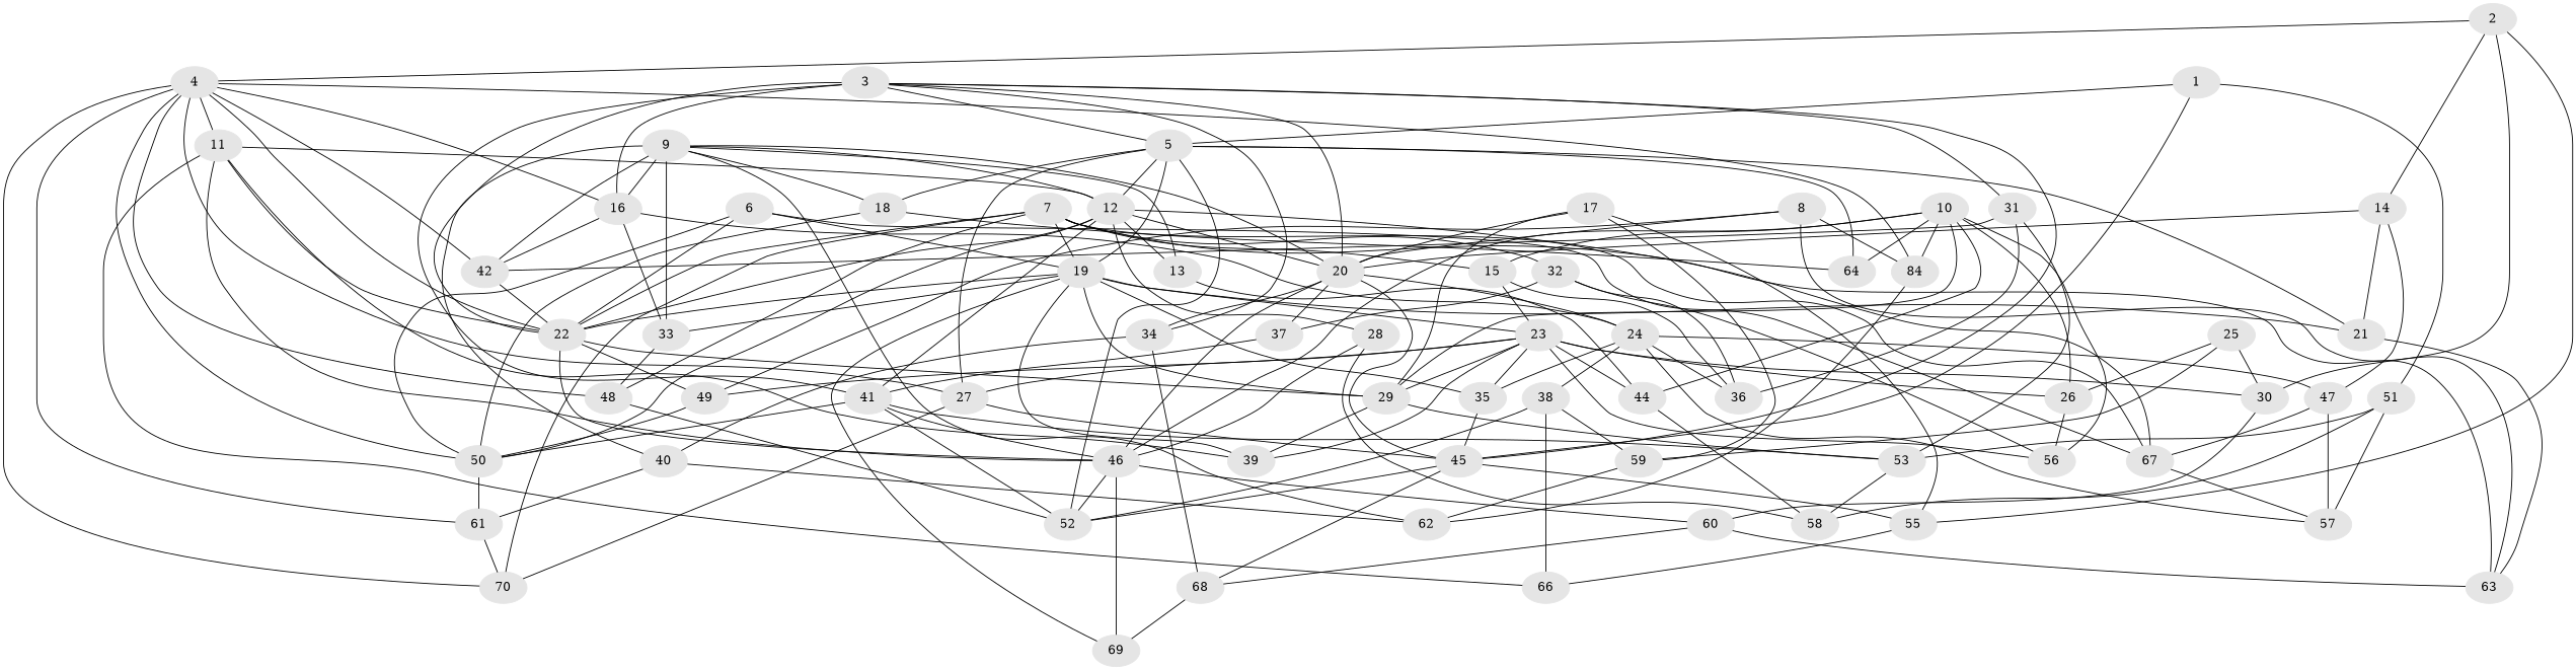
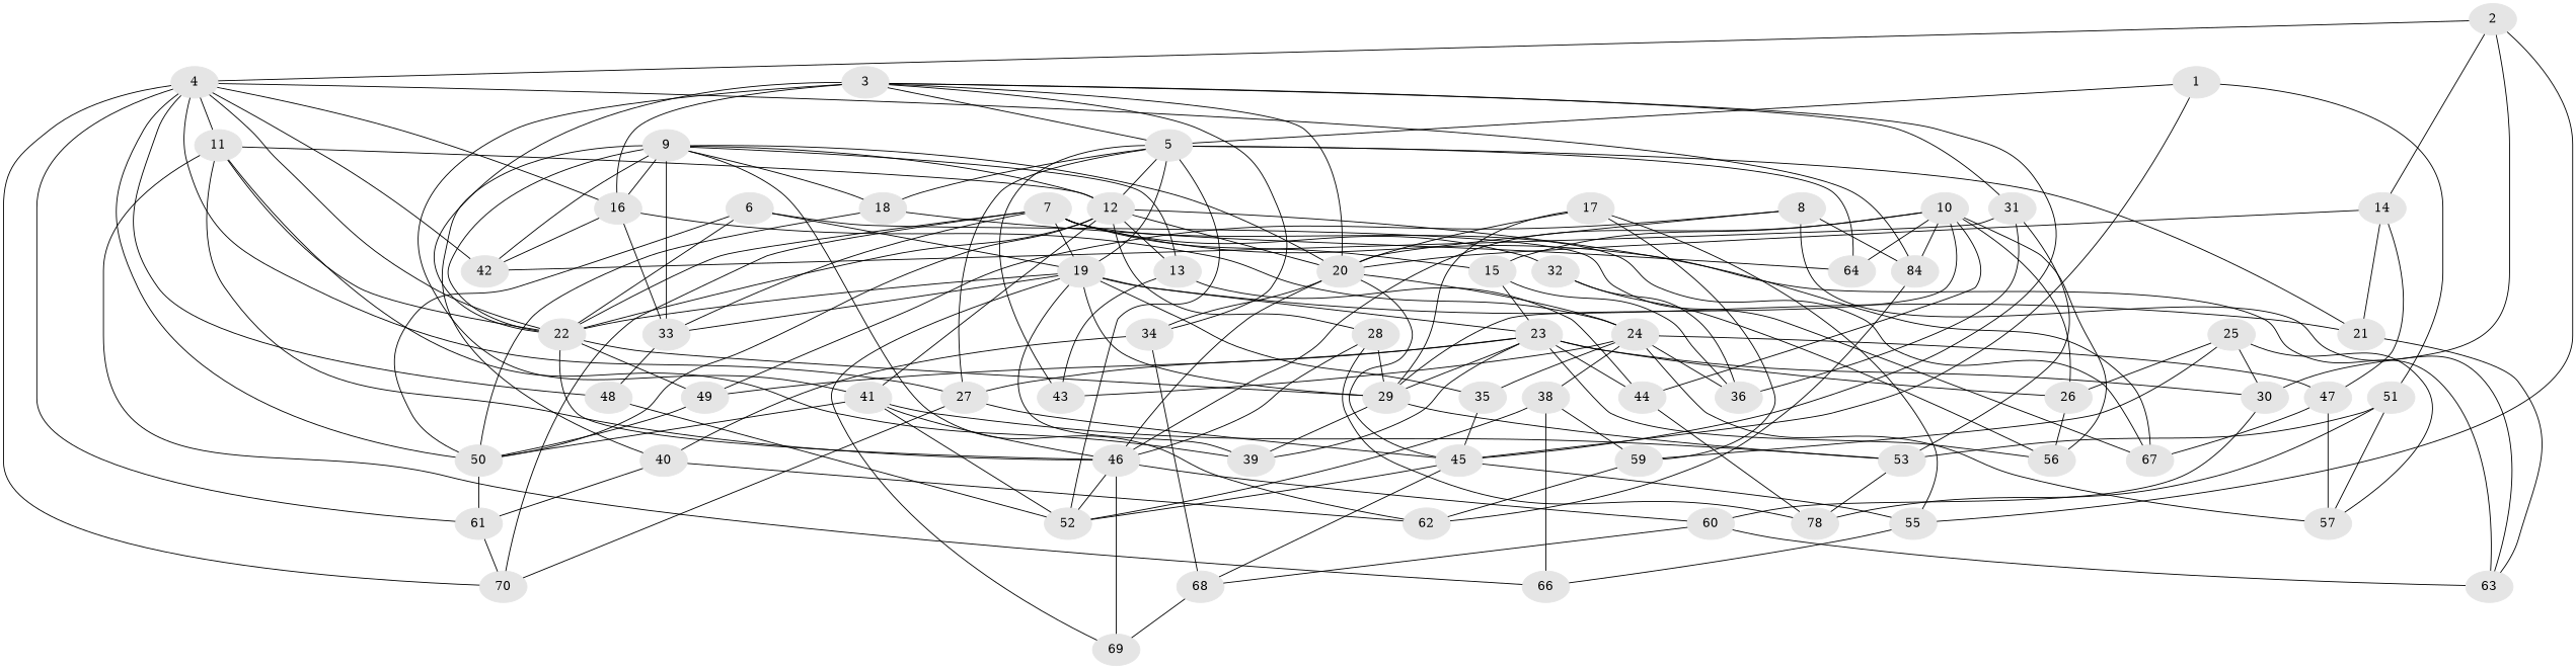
  graph {
    node [color=gray90 style=filled]
    edge [weight=1.0]
    1
    5
    45
    51
    27
    12
    18
    19
    21
+   43
    52
    64
    55
    68
    57
-   58
+   58 [label=78]
    53
    2
    4
    14
    30
    16
    22
    11
    42
    48
    50
    n28 [label=84]
    61
    70
    20
    47
    60
    66
    3
    31
    34
    41
    33
    24
    46
-   37
    49
    29
    36
    40
    39
    62
    67
    13
    28
    23
    35
    69
    63
    6
    7
    15
    32
    56
    8
    9
    44
    10
    26
    38
    17
    59
    25
    1 -- 5
    1 -- 45 [weight=2.0]
    1 -- 51
    5 -- 27
    5 -- 12
    5 -- 18
    5 -- 19
    5 -- 21
+   5 -- 43
    5 -- 52
    5 -- 64
    45 -- 52 [weight=2.0]
    45 -- 55
    45 -- 68
    51 -- 57
    51 -- 58
    51 -- 53
    27 -- 45
    27 -- 70
    12 -- 22
    12 -- 50 [weight=2.0]
    12 -- 20
    12 -- 41 [weight=2.0]
    12 -- 67
    12 -- 13
    12 -- 28
    18 -- 64
    18 -- 50
    19 -- 21
    19 -- 22
    19 -- 33
    19 -- 29
    19 -- 39 [weight=2.0]
    19 -- 23
    19 -- 35
    19 -- 69
    21 -- 63
    55 -- 66
    68 -- 69
    53 -- 58
    2 -- 55
    2 -- 4
    2 -- 14
    2 -- 30
    4 -- 27 [weight=2.0]
    4 -- 16
    4 -- 22
    4 -- 11
    4 -- 42
    4 -- 48
    4 -- 50
    4 -- n28
    4 -- 61
    4 -- 70
    14 -- 21
    14 -- 20
    14 -- 47
    30 -- 60
    16 -- 42
    16 -- 33
    16 -- 24
    22 -- 46
    22 -- 49
    22 -- 29
    11 -- 12
    11 -- 22
    11 -- 66
    11 -- 46
    11 -- 39
    48 -- 52
    50 -- 61
    n28 -- 62
    61 -- 70
    20 -- 45
    20 -- 34
    20 -- 24 [weight=2.0]
    20 -- 46
-   20 -- 37
    47 -- 57
    47 -- 67
    60 -- 68
    60 -- 63
    3 -- 5
    3 -- 45
    3 -- 16 [weight=2.0]
    3 -- 22
    3 -- 20
    3 -- 31
    3 -- 34
    3 -- 41 [weight=2.0]
    31 -- 53
    31 -- 42
    31 -- 36
    34 -- 68
    34 -- 40
    41 -- 52
    41 -- 53
    41 -- 50
    41 -- 46 [weight=3.0]
    33 -- 48
+   24 -- 43 [weight=2.0]
    24 -- 57
    24 -- 47
    24 -- 36
    24 -- 35
    24 -- 38
    46 -- 52
    46 -- 60
    46 -- 69 [weight=2.0]
-   37 -- 41
    49 -- 50
    29 -- 53
    29 -- 39 [weight=2.0]
    40 -- 61
    40 -- 62
+   13 -- 43
    13 -- 44
    28 -- 58
    28 -- 46
+   28 -- 29
    23 -- 27
    23 -- 30
    23 -- 49
    23 -- 29 [weight=2.0]
    23 -- 39
-   23 -- 35
    23 -- 56
    23 -- 44
    23 -- 26
    35 -- 45
    6 -- 19
    6 -- 22
    6 -- 50
    6 -- 67
    7 -- 19
    7 -- 22
-   7 -- 48
+   7 -- 33
    7 -- 70
    7 -- 67
    7 -- 63
    7 -- 15
    7 -- 32
    15 -- 36
    15 -- 23
-   32 -- 37
    32 -- 36
    32 -- 56
    8 -- n28
    8 -- 20
    8 -- 49
    8 -- 63
    9 -- 12
    9 -- 18
    9 -- 16 [weight=2.0]
-   42 -- 22
+   9 -- 22
    9 -- 42
    9 -- 20
    9 -- 33 [weight=2.0]
    9 -- 40
    9 -- 62
    9 -- 13
    44 -- 58
    10 -- 64
    10 -- n28
    10 -- 46
    10 -- 29
    10 -- 15
    10 -- 56
    10 -- 44
    10 -- 26
    26 -- 56
    38 -- 52
    38 -- 66
    38 -- 59
    17 -- 55
    17 -- 20
    17 -- 29
    17 -- 59
    59 -- 62
-   67 -- 57
+   25 -- 57
    25 -- 30
    25 -- 26
    25 -- 59
  }
